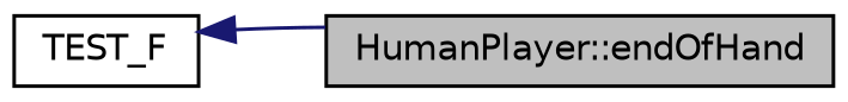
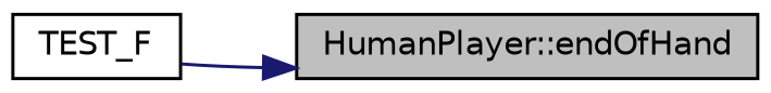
  digraph {
    rankdir=RL
    node [color=black fontname=Helvetica fontsize=10 shape=record style=filled]
    n1 [fillcolor=grey75 fontcolor=black height=0.2 label="HumanPlayer::endOfHand" width=0.4]
    n2 [fillcolor=white height=0.2 label=TEST_F width=0.4]
-   n2 -> n1 [color=midnightblue dir=back fontname=Helvetica fontsize=10 labelfontname=Helvetica labelfontsize=10 style=solid]
+   n1 -> n2 [color=midnightblue dir=back fontname=Helvetica fontsize=10 labelfontname=Helvetica labelfontsize=10 style=solid]
  }
